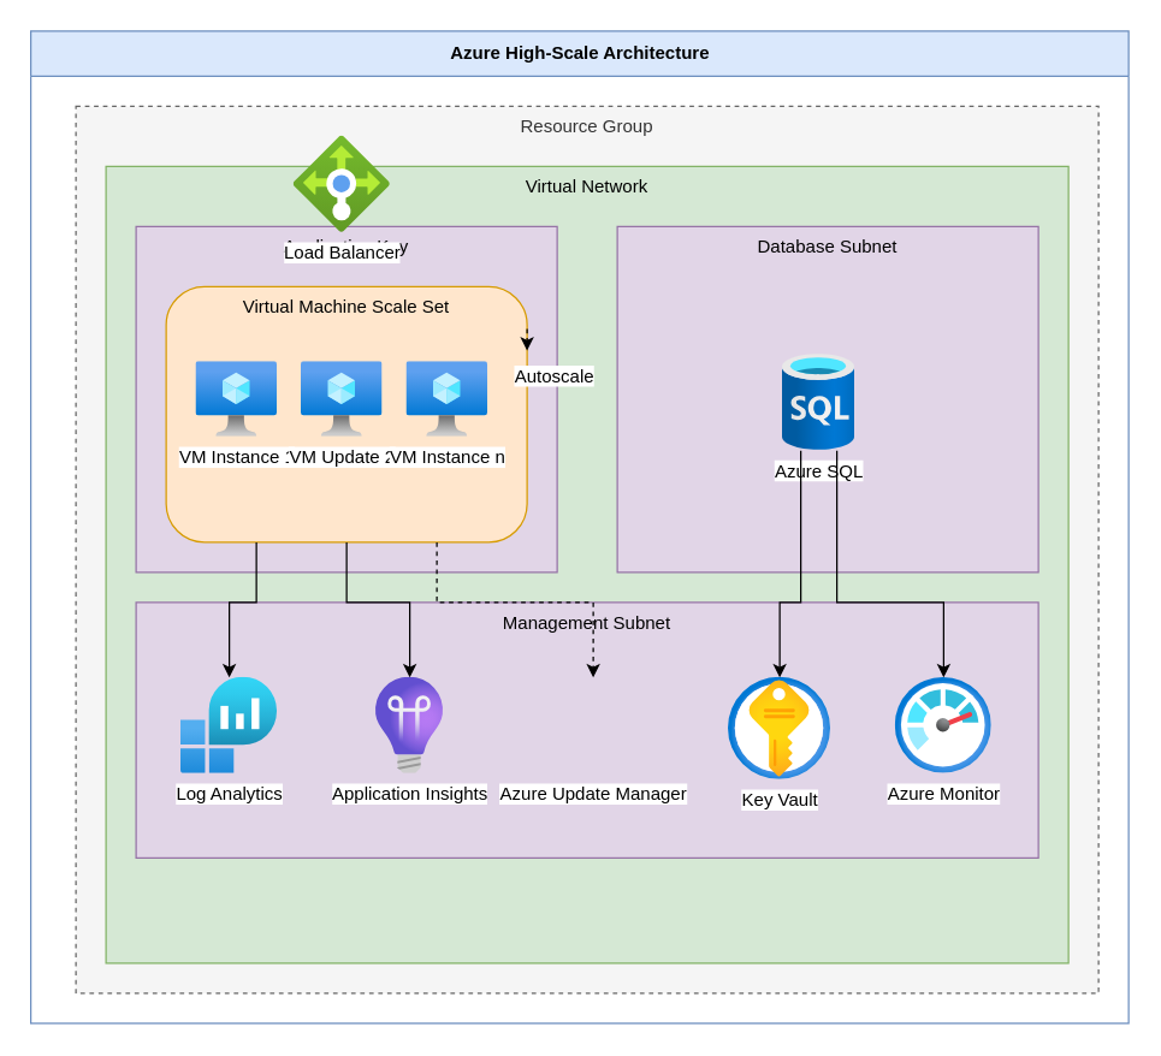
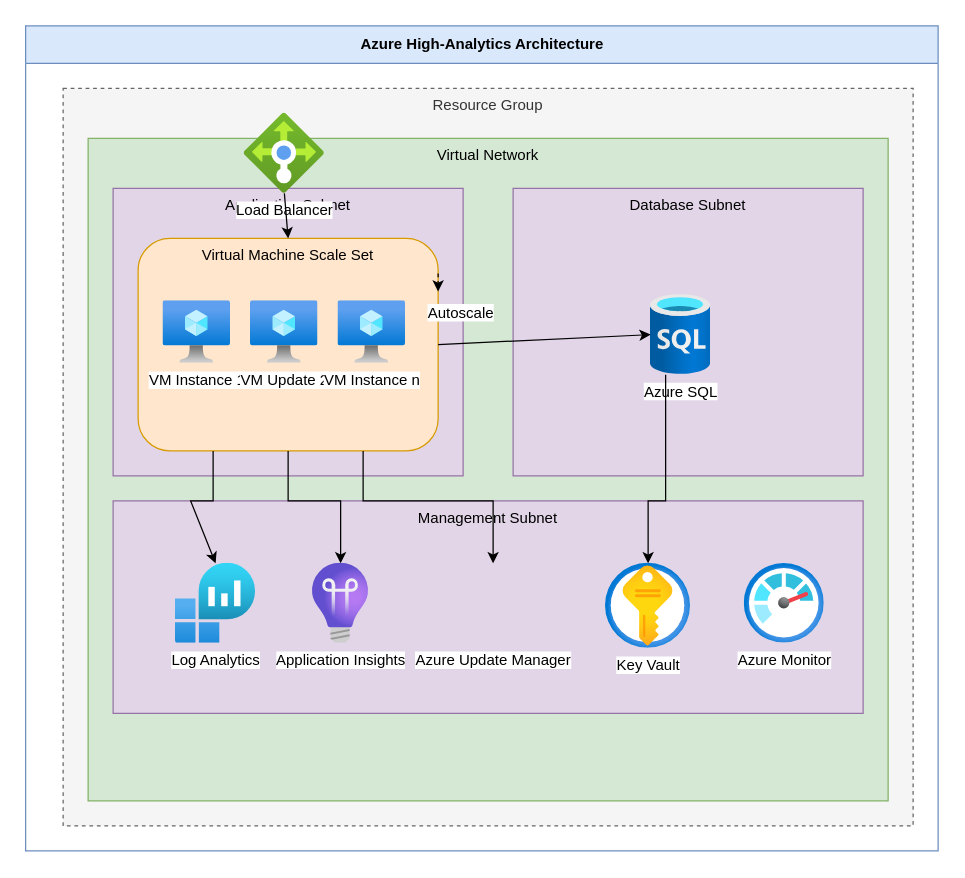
  <mxCell id="0" />
  <mxCell id="1" parent="0" />
- <mxCell id="2" value="Azure High-Scale Architecture" style="swimlane;html=1;startSize=30;horizontal=1;containerType=tree;glass=0;fillColor=#dae8fc;strokeColor=#6c8ebf;" parent="1" vertex="1"><mxGeometry x="20" y="20" width="730" height="660" as="geometry" /></mxCell>
+ <mxCell id="2" value="Azure High-Analytics Architecture" style="swimlane;html=1;startSize=30;horizontal=1;containerType=tree;glass=0;fillColor=#dae8fc;strokeColor=#6c8ebf;" parent="1" vertex="1"><mxGeometry x="20" y="20" width="730" height="660" as="geometry" /></mxCell>
  <mxCell id="3" value="Resource Group" style="rounded=0;whiteSpace=wrap;html=1;fillColor=#f5f5f5;strokeColor=#666666;fontColor=#333333;dashed=1;verticalAlign=top;" vertex="1" parent="2"><mxGeometry x="30" y="50" width="680" height="590" as="geometry" /></mxCell>
  <mxCell id="4" value="Virtual Network" style="rounded=0;whiteSpace=wrap;html=1;fillColor=#d5e8d4;strokeColor=#82b366;verticalAlign=top;" vertex="1" parent="2"><mxGeometry x="50" y="90" width="640" height="530" as="geometry" /></mxCell>
- <mxCell id="5" value="Application Key" style="rounded=0;whiteSpace=wrap;html=1;fillColor=#e1d5e7;strokeColor=#9673a6;verticalAlign=top;" vertex="1" parent="2"><mxGeometry x="70" y="130" width="280" height="230" as="geometry" /></mxCell>
+ <mxCell id="5" value="Application Subnet" style="rounded=0;whiteSpace=wrap;html=1;fillColor=#e1d5e7;strokeColor=#9673a6;verticalAlign=top;" vertex="1" parent="2"><mxGeometry x="70" y="130" width="280" height="230" as="geometry" /></mxCell>
  <mxCell id="6" value="Database Subnet" style="rounded=0;whiteSpace=wrap;html=1;fillColor=#e1d5e7;strokeColor=#9673a6;verticalAlign=top;" vertex="1" parent="2"><mxGeometry x="390" y="130" width="280" height="230" as="geometry" /></mxCell>
  <mxCell id="7" value="Management Subnet" style="rounded=0;whiteSpace=wrap;html=1;fillColor=#e1d5e7;strokeColor=#9673a6;verticalAlign=top;" vertex="1" parent="2"><mxGeometry x="70" y="380" width="600" height="170" as="geometry" /></mxCell>
  <mxCell id="8" value="Virtual Machine Scale Set" style="rounded=1;whiteSpace=wrap;html=1;fillColor=#ffe6cc;strokeColor=#d79b00;verticalAlign=top;" vertex="1" parent="2"><mxGeometry x="90" y="170" width="240" height="170" as="geometry" /></mxCell>
  <mxCell id="9" value="VM Instance 1" style="aspect=fixed;html=1;points=[];align=center;image;fontSize=12;image=img/lib/azure2/compute/Virtual_Machine.svg;" vertex="1" parent="2"><mxGeometry x="110" y="220" width="54" height="50" as="geometry" /></mxCell>
  <mxCell id="10" value="VM Update 2" style="aspect=fixed;html=1;points=[];align=center;image;fontSize=12;image=img/lib/azure2/compute/Virtual_Machine.svg;" vertex="1" parent="2"><mxGeometry x="180" y="220" width="54" height="50" as="geometry" /></mxCell>
  <mxCell id="11" value="VM Instance n" style="aspect=fixed;html=1;points=[];align=center;image;fontSize=12;image=img/lib/azure2/compute/Virtual_Machine.svg;" vertex="1" parent="2"><mxGeometry x="250" y="220" width="54" height="50" as="geometry" /></mxCell>
  <mxCell id="12" value="Load Balancer" style="aspect=fixed;html=1;points=[];align=center;image;fontSize=12;image=img/lib/azure2/networking/Load_Balancers.svg;" vertex="1" parent="2"><mxGeometry x="175" y="70" width="64" height="64" as="geometry" /></mxCell>
  <mxCell id="13" value="Azure SQL" style="aspect=fixed;html=1;points=[];align=center;image;fontSize=12;image=img/lib/azure2/databases/SQL_Database.svg;" vertex="1" parent="2"><mxGeometry x="500" y="215" width="48" height="64" as="geometry" /></mxCell>
- <mxCell id="14" value="Log Analytics" style="aspect=fixed;html=1;points=[];align=center;image;fontSize=12;image=img/lib/azure2/analytics/Log_Analytics_Workspaces.svg;" vertex="1" parent="2"><mxGeometry x="100" y="430" width="64" height="64" as="geometry" /></mxCell>
+ <mxCell id="14" value="Log Analytics" style="aspect=fixed;html=1;points=[];align=center;image;fontSize=12;image=img/lib/azure2/analytics/Log_Analytics_Workspaces.svg;" vertex="1" parent="2"><mxGeometry x="120" y="430" width="64" height="64" as="geometry" /></mxCell>
  <mxCell id="15" value="Application Insights" style="aspect=fixed;html=1;points=[];align=center;image;fontSize=12;image=img/lib/azure2/devops/Application_Insights.svg;" vertex="1" parent="2"><mxGeometry x="220" y="430" width="64" height="64" as="geometry" /></mxCell>
  <mxCell id="16" value="Azure Update Manager" style="aspect=fixed;html=1;points=[];align=center;image;fontSize=12;image=img/lib/azure2/management_governance/Maintenance_Configuration.svg;" vertex="1" parent="2"><mxGeometry x="340" y="430" width="68" height="64" as="geometry" /></mxCell>
  <mxCell id="17" value="Key Vault" style="aspect=fixed;html=1;points=[];align=center;image;fontSize=12;image=img/lib/azure2/security/Key_Vaults.svg;" vertex="1" parent="2"><mxGeometry x="464" y="430" width="68" height="68" as="geometry" /></mxCell>
  <mxCell id="18" value="Azure Monitor" style="aspect=fixed;html=1;points=[];align=center;image;fontSize=12;image=img/lib/azure2/management_governance/Monitor.svg;" vertex="1" parent="2"><mxGeometry x="575" y="430" width="64" height="64" as="geometry" /></mxCell>
  <mxCell id="19" value="Autoscale" style="aspect=fixed;html=1;points=[];align=center;image;fontSize=12;image=img/lib/azure2/management_governance/Automanage.svg;" vertex="1" parent="2"><mxGeometry x="330" y="180" width="36" height="36" as="geometry" /></mxCell>
+ <mxCell id="20" value="" style="endArrow=classic;html=1;rounded=0;exitX=0.5;exitY=1;exitDx=0;exitDy=0;entryX=0.5;entryY=0;entryDx=0;entryDy=0;" edge="1" parent="2" source="12" target="8"><mxGeometry width="50" height="50" relative="1" as="geometry"><mxPoint x="370" y="350" as="sourcePoint" /><mxPoint x="420" y="300" as="targetPoint" /></mxGeometry></mxCell>
+ <mxCell id="21" value="" style="endArrow=classic;html=1;rounded=0;exitX=1;exitY=0.5;exitDx=0;exitDy=0;entryX=0;entryY=0.5;entryDx=0;entryDy=0;" edge="1" parent="2" source="8" target="13"><mxGeometry width="50" height="50" relative="1" as="geometry"><mxPoint x="370" y="350" as="sourcePoint" /><mxPoint x="420" y="300" as="targetPoint" /></mxGeometry></mxCell>
  <mxCell id="22" value="" style="endArrow=classic;html=1;rounded=0;exitX=0.25;exitY=1;exitDx=0;exitDy=0;entryX=0.5;entryY=0;entryDx=0;entryDy=0;" edge="1" parent="2" source="8" target="14"><mxGeometry width="50" height="50" relative="1" as="geometry"><mxPoint x="370" y="350" as="sourcePoint" /><mxPoint x="420" y="300" as="targetPoint" /><Array as="points"><mxPoint x="150" y="380" /><mxPoint x="132" y="380" /></Array></mxGeometry></mxCell>
  <mxCell id="23" value="" style="endArrow=classic;html=1;rounded=0;exitX=0.5;exitY=1;exitDx=0;exitDy=0;entryX=0.5;entryY=0;entryDx=0;entryDy=0;" edge="1" parent="2" source="8" target="15"><mxGeometry width="50" height="50" relative="1" as="geometry"><mxPoint x="370" y="350" as="sourcePoint" /><mxPoint x="420" y="300" as="targetPoint" /><Array as="points"><mxPoint x="210" y="380" /><mxPoint x="252" y="380" /></Array></mxGeometry></mxCell>
- <mxCell id="24" value="" style="endArrow=classic;html=1;rounded=0;exitX=0.75;exitY=1;exitDx=0;exitDy=0;entryX=0.5;entryY=0;entryDx=0;entryDy=0;dashed=1;" edge="1" parent="2" source="8" target="16"><mxGeometry width="50" height="50" relative="1" as="geometry"><mxPoint x="370" y="350" as="sourcePoint" /><mxPoint x="420" y="300" as="targetPoint" /><Array as="points"><mxPoint x="270" y="380" /><mxPoint x="374" y="380" /></Array></mxGeometry></mxCell>
+ <mxCell id="24" value="" style="endArrow=classic;html=1;rounded=0;exitX=0.75;exitY=1;exitDx=0;exitDy=0;entryX=0.5;entryY=0;entryDx=0;entryDy=0;" edge="1" parent="2" source="8" target="16"><mxGeometry width="50" height="50" relative="1" as="geometry"><mxPoint x="370" y="350" as="sourcePoint" /><mxPoint x="420" y="300" as="targetPoint" /><Array as="points"><mxPoint x="270" y="380" /><mxPoint x="374" y="380" /></Array></mxGeometry></mxCell>
  <mxCell id="25" value="" style="endArrow=classic;html=1;rounded=0;exitX=0.25;exitY=1;exitDx=0;exitDy=0;entryX=0.5;entryY=0;entryDx=0;entryDy=0;" edge="1" parent="2" source="13" target="17"><mxGeometry width="50" height="50" relative="1" as="geometry"><mxPoint x="370" y="350" as="sourcePoint" /><mxPoint x="420" y="300" as="targetPoint" /><Array as="points"><mxPoint x="512" y="380" /><mxPoint x="498" y="380" /></Array></mxGeometry></mxCell>
- <mxCell id="26" value="" style="endArrow=classic;html=1;rounded=0;exitX=0.75;exitY=1;exitDx=0;exitDy=0;entryX=0.5;entryY=0;entryDx=0;entryDy=0;" edge="1" parent="2" source="13" target="18"><mxGeometry width="50" height="50" relative="1" as="geometry"><mxPoint x="370" y="350" as="sourcePoint" /><mxPoint x="420" y="300" as="targetPoint" /><Array as="points"><mxPoint x="536" y="380" /><mxPoint x="607" y="380" /></Array></mxGeometry></mxCell>
  <mxCell id="27" value="" style="endArrow=classic;html=1;rounded=0;exitX=0;exitY=0.5;exitDx=0;exitDy=0;entryX=1;entryY=0.25;entryDx=0;entryDy=0;dashed=1;" edge="1" parent="2" source="19" target="8"><mxGeometry width="50" height="50" relative="1" as="geometry"><mxPoint x="370" y="350" as="sourcePoint" /><mxPoint x="420" y="300" as="targetPoint" /></mxGeometry></mxCell>
